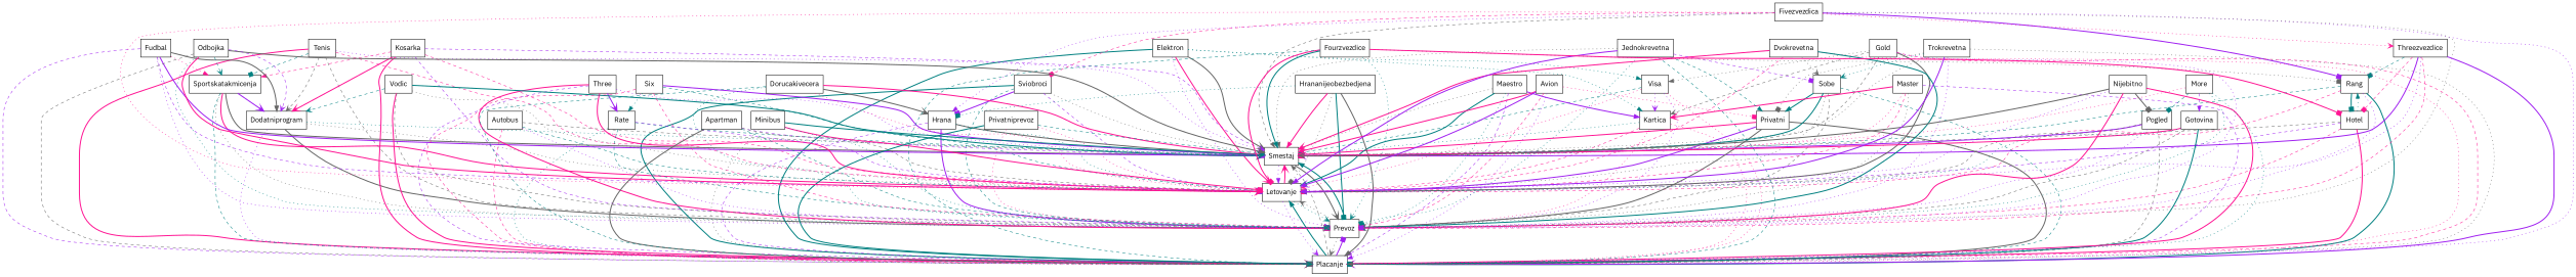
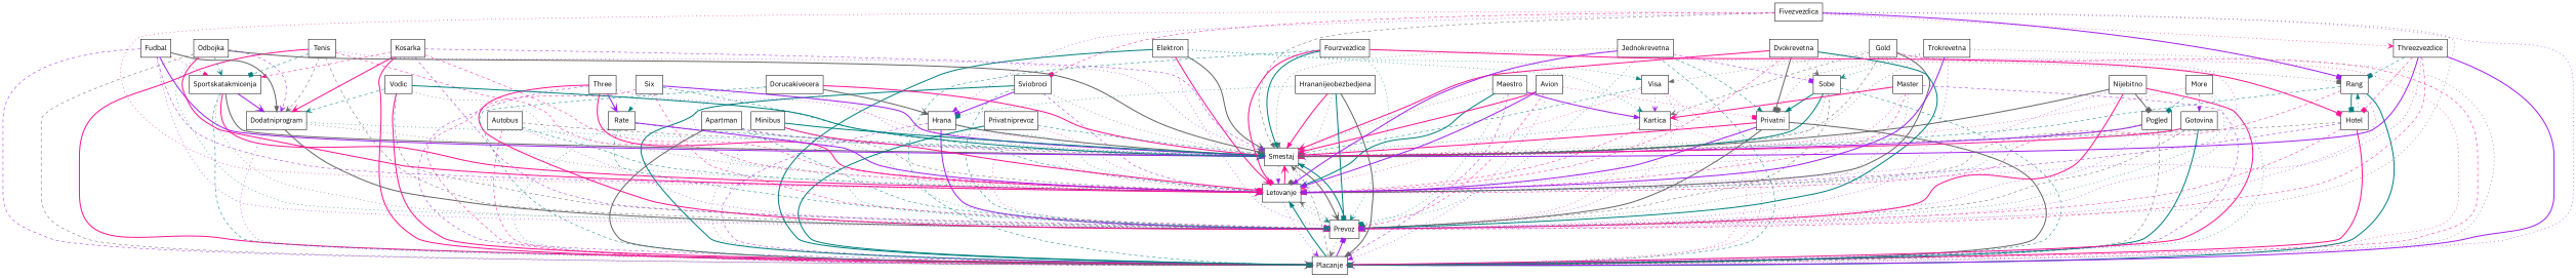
  digraph {
    fontname="IBM Plex Sans"
    rankdir=TB
    node [fontname="IBM Plex Sans" shape=box]
    edge [arrowhead=normal color=teal fontname="IBM Plex Sans" style=bold]
    n1 [label=Rang]
    n2 [label=Smestaj]
    n3 [label=Letovanje]
    n4 [label=Placanje]
    n5 [label=Hotel]
    n6 [label=Prevoz]
    n7 [label=Tenis]
    n8 [label=Dodatniprogram]
    n9 [label=Sportskatakmicenja]
    n10 [label=Elektron]
    n11 [label=Kartica]
    n12 [label=Visa]
    n13 [label=Sviobroci]
    n14 [label=Hrana]
    n15 [label=Autobus]
    n16 [label=Kosarka]
    n17 [label=Fudbal]
    n18 [label=Three]
    n19 [label=Rate]
    n20 [label=Fivezvezdica]
    n21 [label=Threezvezdice]
    n22 [label=Vodic]
    n23 [label=Apartman]
    n24 [label=Privatni]
    n25 [label=Six]
    n26 [label=Maestro]
    n27 [label=Dorucakivecera]
    n28 [label=Gold]
    n29 [label=Sobe]
    n30 [label=Master]
    n31 [label=Dvokrevetna]
    n32 [label=Hrananijeobezbedjena]
    n33 [label=Pogled]
    n34 [label=Minibus]
    n35 [label=Gotovina]
    n36 [label=Privatniprevoz]
    n37 [label=Nijebitno]
    n38 [label=Avion]
    n39 [label=Odbojka]
    n40 [label=Jednokrevetna]
    n41 [label=Fourzvezdice]
    n42 [label=More]
    n43 [label=Trokrevetna]
    n1 -> n2 [style=dashed]
    n1 -> n3 [color=deeppink style=dashed]
    n1 -> n4
    n1 -> n5 [arrowhead=box]
    n1 -> n6 [arrowhead=vee color=purple style=dotted]
    n2 -> n3 [color=purple style=dotted]
    n2 -> n6 [arrowhead=vee color=gray40]
    n3 -> n2 [arrowhead=vee color=deeppink]
    n3 -> n4 [arrowhead=vee color=purple style=dotted]
    n3 -> n6 [arrowhead=vee style=dotted]
    n4 -> n2 [color=gray40 style=dashed]
    n4 -> n3
    n4 -> n6 [arrowhead=box color=purple]
    n5 -> n1 [style=dotted]
    n5 -> n2 [color=gray40 style=dashed]
    n5 -> n3 [arrowhead=vee color=purple style=dashed]
    n5 -> n4 [color=deeppink]
    n5 -> n6 [arrowhead=vee color=deeppink style=dashed]
    n6 -> n2
    n6 -> n3 [arrowhead=vee color=gray40 style=dotted]
    n6 -> n4 [arrowhead=vee color=gray40 style=dotted]
    n7 -> n2 [color=purple style=dotted]
    n7 -> n3 [arrowhead=vee color=deeppink style=dashed]
    n7 -> n4 [color=deeppink]
    n7 -> n6 [color=gray40 style=dashed]
    n7 -> n8 [arrowhead=vee color=gray40 style=dashed]
    n7 -> n9 [arrowhead=box style=dashed]
    n8 -> n2 [arrowhead=box style=dotted]
    n8 -> n3 [arrowhead=vee color=gray40 style=dotted]
    n8 -> n4 [color=purple style=dotted]
    n8 -> n6 [arrowhead=box color=gray40]
    n9 -> n2 [arrowhead=vee color=gray40]
    n9 -> n3 [color=deeppink]
    n9 -> n4 [arrowhead=box style=dashed]
    n9 -> n6 [arrowhead=box color=gray40 style=dotted]
    n9 -> n8 [arrowhead=vee color=purple]
    n10 -> n2 [arrowhead=vee color=gray40]
    n10 -> n3 [arrowhead=vee color=deeppink]
    n10 -> n4
    n10 -> n6 [color=purple style=dotted]
-   n10 -> n11 [style=dotted]
+   n10 -> n11 [arrowhead=vee style=dotted]
    n10 -> n12 [style=dotted]
    n11 -> n2 [style=dotted]
    n11 -> n3 [color=deeppink style=dashed]
    n11 -> n4 [color=deeppink style=dotted]
    n11 -> n6 [color=deeppink style=dotted]
    n12 -> n2 [style=dashed]
    n12 -> n3 [arrowhead=vee color=deeppink style=dotted]
    n12 -> n4 [arrowhead=box color=deeppink style=dotted]
    n12 -> n6 [arrowhead=box color=purple style=dotted]
    n12 -> n11 [arrowhead=vee color=purple style=dotted]
    n13 -> n2 [arrowhead=box color=gray40 style=dotted]
    n13 -> n3 [arrowhead=vee color=purple style=dashed]
    n13 -> n4
    n13 -> n6 [arrowhead=vee style=dashed]
    n13 -> n14 [arrowhead=box color=purple]
    n14 -> n2 [arrowhead=vee color=gray40]
    n14 -> n3 [arrowhead=vee style=dotted]
    n14 -> n4 [arrowhead=vee color=purple style=dashed]
    n14 -> n6 [arrowhead=box color=purple]
    n15 -> n2 [arrowhead=box color=gray40 style=dashed]
    n15 -> n3 [arrowhead=box style=dashed]
    n15 -> n4 [arrowhead=box color=deeppink style=dashed]
    n15 -> n6 [arrowhead=box color=purple style=dotted]
    n16 -> n2 [arrowhead=vee color=purple style=dashed]
    n16 -> n3 [arrowhead=vee color=deeppink style=dashed]
    n16 -> n4 [arrowhead=box color=deeppink]
    n16 -> n6 [color=purple style=dashed]
    n16 -> n8 [arrowhead=vee color=deeppink]
    n16 -> n9 [color=deeppink style=dashed]
    n17 -> n2 [color=purple]
    n17 -> n3 [arrowhead=box color=purple style=dashed]
    n17 -> n4 [arrowhead=box color=purple style=dashed]
    n17 -> n6 [arrowhead=vee color=purple style=dotted]
    n17 -> n8 [color=gray40]
    n17 -> n9 [color=deeppink style=dotted]
    n18 -> n2 [arrowhead=vee color=purple style=dotted]
    n18 -> n3 [arrowhead=vee color=deeppink]
    n18 -> n4 [arrowhead=vee color=purple style=dashed]
    n18 -> n6 [arrowhead=box color=deeppink]
    n18 -> n19 [arrowhead=vee color=purple]
    n19 -> n2 [style=dashed]
-   n19 -> n3 [arrowhead=vee color=purple style=dashed]
+   n19 -> n3 [arrowhead=vee color=purple]
    n19 -> n4 [arrowhead=vee style=dotted]
    n19 -> n6 [arrowhead=box style=dashed]
    n20 -> n1 [arrowhead=box color=purple]
    n20 -> n2 [color=gray40 style=dashed]
    n20 -> n3 [color=deeppink style=dotted]
    n20 -> n4 [arrowhead=vee color=purple style=dotted]
    n20 -> n6 [arrowhead=vee color=gray40 style=dotted]
    n20 -> n13 [arrowhead=box color=deeppink style=dashed]
    n20 -> n14 [color=purple style=dotted]
    n20 -> n21 [arrowhead=vee color=deeppink style=dotted]
    n21 -> n1 [arrowhead=box style=dashed]
    n21 -> n2 [color=purple]
    n21 -> n3 [color=purple style=dotted]
    n21 -> n4 [arrowhead=vee color=purple]
    n21 -> n5 [arrowhead=box color=deeppink style=dashed]
    n21 -> n6 [arrowhead=box color=deeppink style=dashed]
    n22 -> n2 [arrowhead=vee]
    n22 -> n3 [color=gray40 style=dotted]
    n22 -> n4 [arrowhead=vee color=deeppink]
    n22 -> n6 [arrowhead=vee color=gray40 style=dashed]
    n22 -> n8 [arrowhead=vee style=dashed]
    n23 -> n2 [arrowhead=box color=purple style=dashed]
    n23 -> n3 [color=gray40 style=dashed]
    n23 -> n4 [arrowhead=vee color=gray40]
    n23 -> n6 [arrowhead=vee style=dashed]
    n24 -> n2 [color=deeppink]
    n24 -> n3 [color=purple]
    n24 -> n4 [color=gray40]
    n24 -> n6 [arrowhead=vee color=gray40]
    n25 -> n2 [arrowhead=vee color=purple]
    n25 -> n3 [arrowhead=box style=dashed]
    n25 -> n4 [arrowhead=box color=deeppink style=dashed]
    n25 -> n6 [arrowhead=vee color=deeppink style=dashed]
    n25 -> n19 [style=dotted]
    n26 -> n2 [arrowhead=vee color=gray40 style=dotted]
    n26 -> n3
    n26 -> n4 [color=purple style=dashed]
    n26 -> n6 [style=dotted]
    n26 -> n11 [color=purple]
    n27 -> n2 [color=deeppink]
    n27 -> n3 [arrowhead=box color=deeppink style=dotted]
    n27 -> n4 [style=dashed]
    n27 -> n6 [arrowhead=box style=dotted]
    n27 -> n14 [arrowhead=vee color=gray40]
    n28 -> n2 [color=gray40 style=dashed]
    n28 -> n3 [color=gray40]
    n28 -> n4 [color=deeppink style=dashed]
    n28 -> n6 [color=purple style=dotted]
    n28 -> n11 [arrowhead=vee color=gray40 style=dashed]
    n28 -> n12 [color=gray40 style=dotted]
    n29 -> n2 [arrowhead=box]
    n29 -> n3 [arrowhead=box color=gray40 style=dotted]
    n29 -> n4 [arrowhead=box style=dashed]
    n29 -> n6 [color=gray40 style=dashed]
    n29 -> n24
    n30 -> n2 [arrowhead=box color=deeppink style=dotted]
    n30 -> n3 [arrowhead=box color=deeppink style=dashed]
    n30 -> n4 [arrowhead=box color=purple style=dashed]
    n30 -> n6 [color=gray40 style=dotted]
    n30 -> n11 [arrowhead=vee color=deeppink]
    n31 -> n2 [arrowhead=vee color=deeppink]
    n31 -> n3 [color=deeppink style=dashed]
    n31 -> n4 [arrowhead=vee color=deeppink style=dotted]
    n31 -> n6
+   n31 -> n24 [arrowhead=box color=gray40]
    n31 -> n29 [arrowhead=vee color=gray40 style=dotted]
    n32 -> n2 [color=deeppink]
    n32 -> n3 [arrowhead=box color=gray40 style=dotted]
    n32 -> n4 [color=gray40]
    n32 -> n6 [arrowhead=box]
    n32 -> n14 [arrowhead=box style=dotted]
    n33 -> n2 [arrowhead=vee color=purple]
    n33 -> n3 [color=gray40 style=dashed]
    n33 -> n4 [arrowhead=vee color=gray40 style=dashed]
    n33 -> n6 [arrowhead=box color=purple style=dotted]
    n34 -> n2 [arrowhead=vee]
    n34 -> n3 [arrowhead=box color=deeppink]
    n34 -> n4 [color=gray40 style=dotted]
    n34 -> n6 [style=dotted]
    n35 -> n2 [arrowhead=box color=deeppink]
    n35 -> n3 [style=dotted]
    n35 -> n4 [arrowhead=box]
    n35 -> n6 [arrowhead=box color=gray40 style=dashed]
    n36 -> n2 [arrowhead=vee style=dashed]
    n36 -> n3 [color=deeppink style=dotted]
    n36 -> n4 [arrowhead=box]
    n36 -> n6 [arrowhead=vee color=deeppink style=dotted]
    n37 -> n2 [color=gray40]
    n37 -> n3 [color=purple style=dotted]
    n37 -> n4 [color=deeppink]
    n37 -> n6 [arrowhead=box color=deeppink]
    n37 -> n33 [arrowhead=box color=gray40]
    n38 -> n2 [arrowhead=vee color=deeppink]
    n38 -> n3 [arrowhead=vee color=purple]
    n38 -> n4 [color=purple style=dotted]
    n38 -> n6 [arrowhead=box color=deeppink style=dashed]
    n38 -> n24 [arrowhead=box color=deeppink style=dotted]
    n39 -> n2 [color=gray40]
    n39 -> n3 [arrowhead=vee color=deeppink]
    n39 -> n4 [arrowhead=box color=gray40 style=dashed]
    n39 -> n6 [style=dotted]
    n39 -> n8 [arrowhead=vee color=purple style=dashed]
    n39 -> n9 [arrowhead=vee style=dashed]
    n40 -> n2 [color=gray40 style=dotted]
    n40 -> n3 [color=purple]
    n40 -> n4 [arrowhead=box style=dashed]
    n40 -> n6 [arrowhead=box style=dotted]
    n40 -> n24 [style=dashed]
    n40 -> n29 [arrowhead=box color=purple style=dashed]
    n41 -> n1 [arrowhead=box color=gray40 style=dotted]
    n41 -> n2
    n41 -> n3 [arrowhead=box color=deeppink]
    n41 -> n4 [arrowhead=vee style=dashed]
    n41 -> n5 [arrowhead=box color=deeppink]
    n41 -> n6 [arrowhead=vee style=dotted]
    n42 -> n2 [arrowhead=vee color=deeppink style=dotted]
    n42 -> n4 [style=dotted]
    n42 -> n6 [arrowhead=vee style=dotted]
    n42 -> n33 [arrowhead=box style=dashed]
    n42 -> n35 [color=purple style=dashed]
    n43 -> n2 [arrowhead=vee color=gray40 style=dotted]
    n43 -> n3 [color=purple]
    n43 -> n4 [color=gray40 style=dotted]
    n43 -> n6 [arrowhead=box color=purple style=dotted]
    n43 -> n24 [arrowhead=box color=gray40 style=dotted]
    n43 -> n29 [arrowhead=vee style=dotted]
  }
